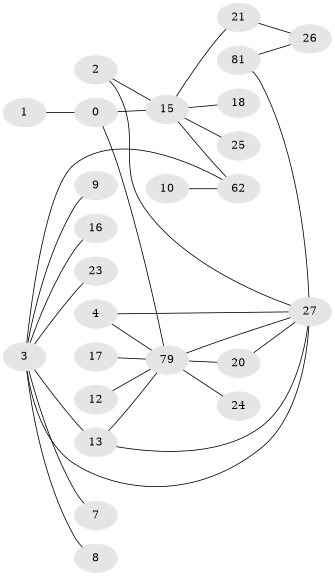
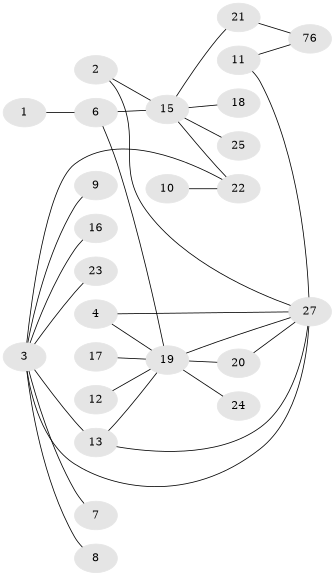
  graph {
    rankdir=LR
    node [color=gray90 style=filled]
    edge [weight=1.0]
    1
-   6 [label=0]
+   6
    15
-   19 [label=79]
+   19
    2
    27
-   22 [label=62]
+   22
    21
    18
    25
    3
    7
    8
    9
    13
    16
    23
    4
    20
    24
-   26
+   26 [label=76]
    10
-   11 [label=81]
+   11
    12
    17
    1 -- 6
    6 -- 15
    6 -- 19
    15 -- 22
    15 -- 21
    15 -- 18
    15 -- 25
    19 -- 27
    19 -- 20
    19 -- 24
    2 -- 15
    2 -- 27
    21 -- 26
    3 -- 27
    3 -- 22
    3 -- 7
    3 -- 8
    3 -- 9
    3 -- 13
    3 -- 16
    3 -- 23
    13 -- 19
    13 -- 27
    4 -- 19
    4 -- 27 [weight=2.0]
    20 -- 27
    10 -- 22
    11 -- 27
    11 -- 26
    12 -- 19
    17 -- 19
  }
